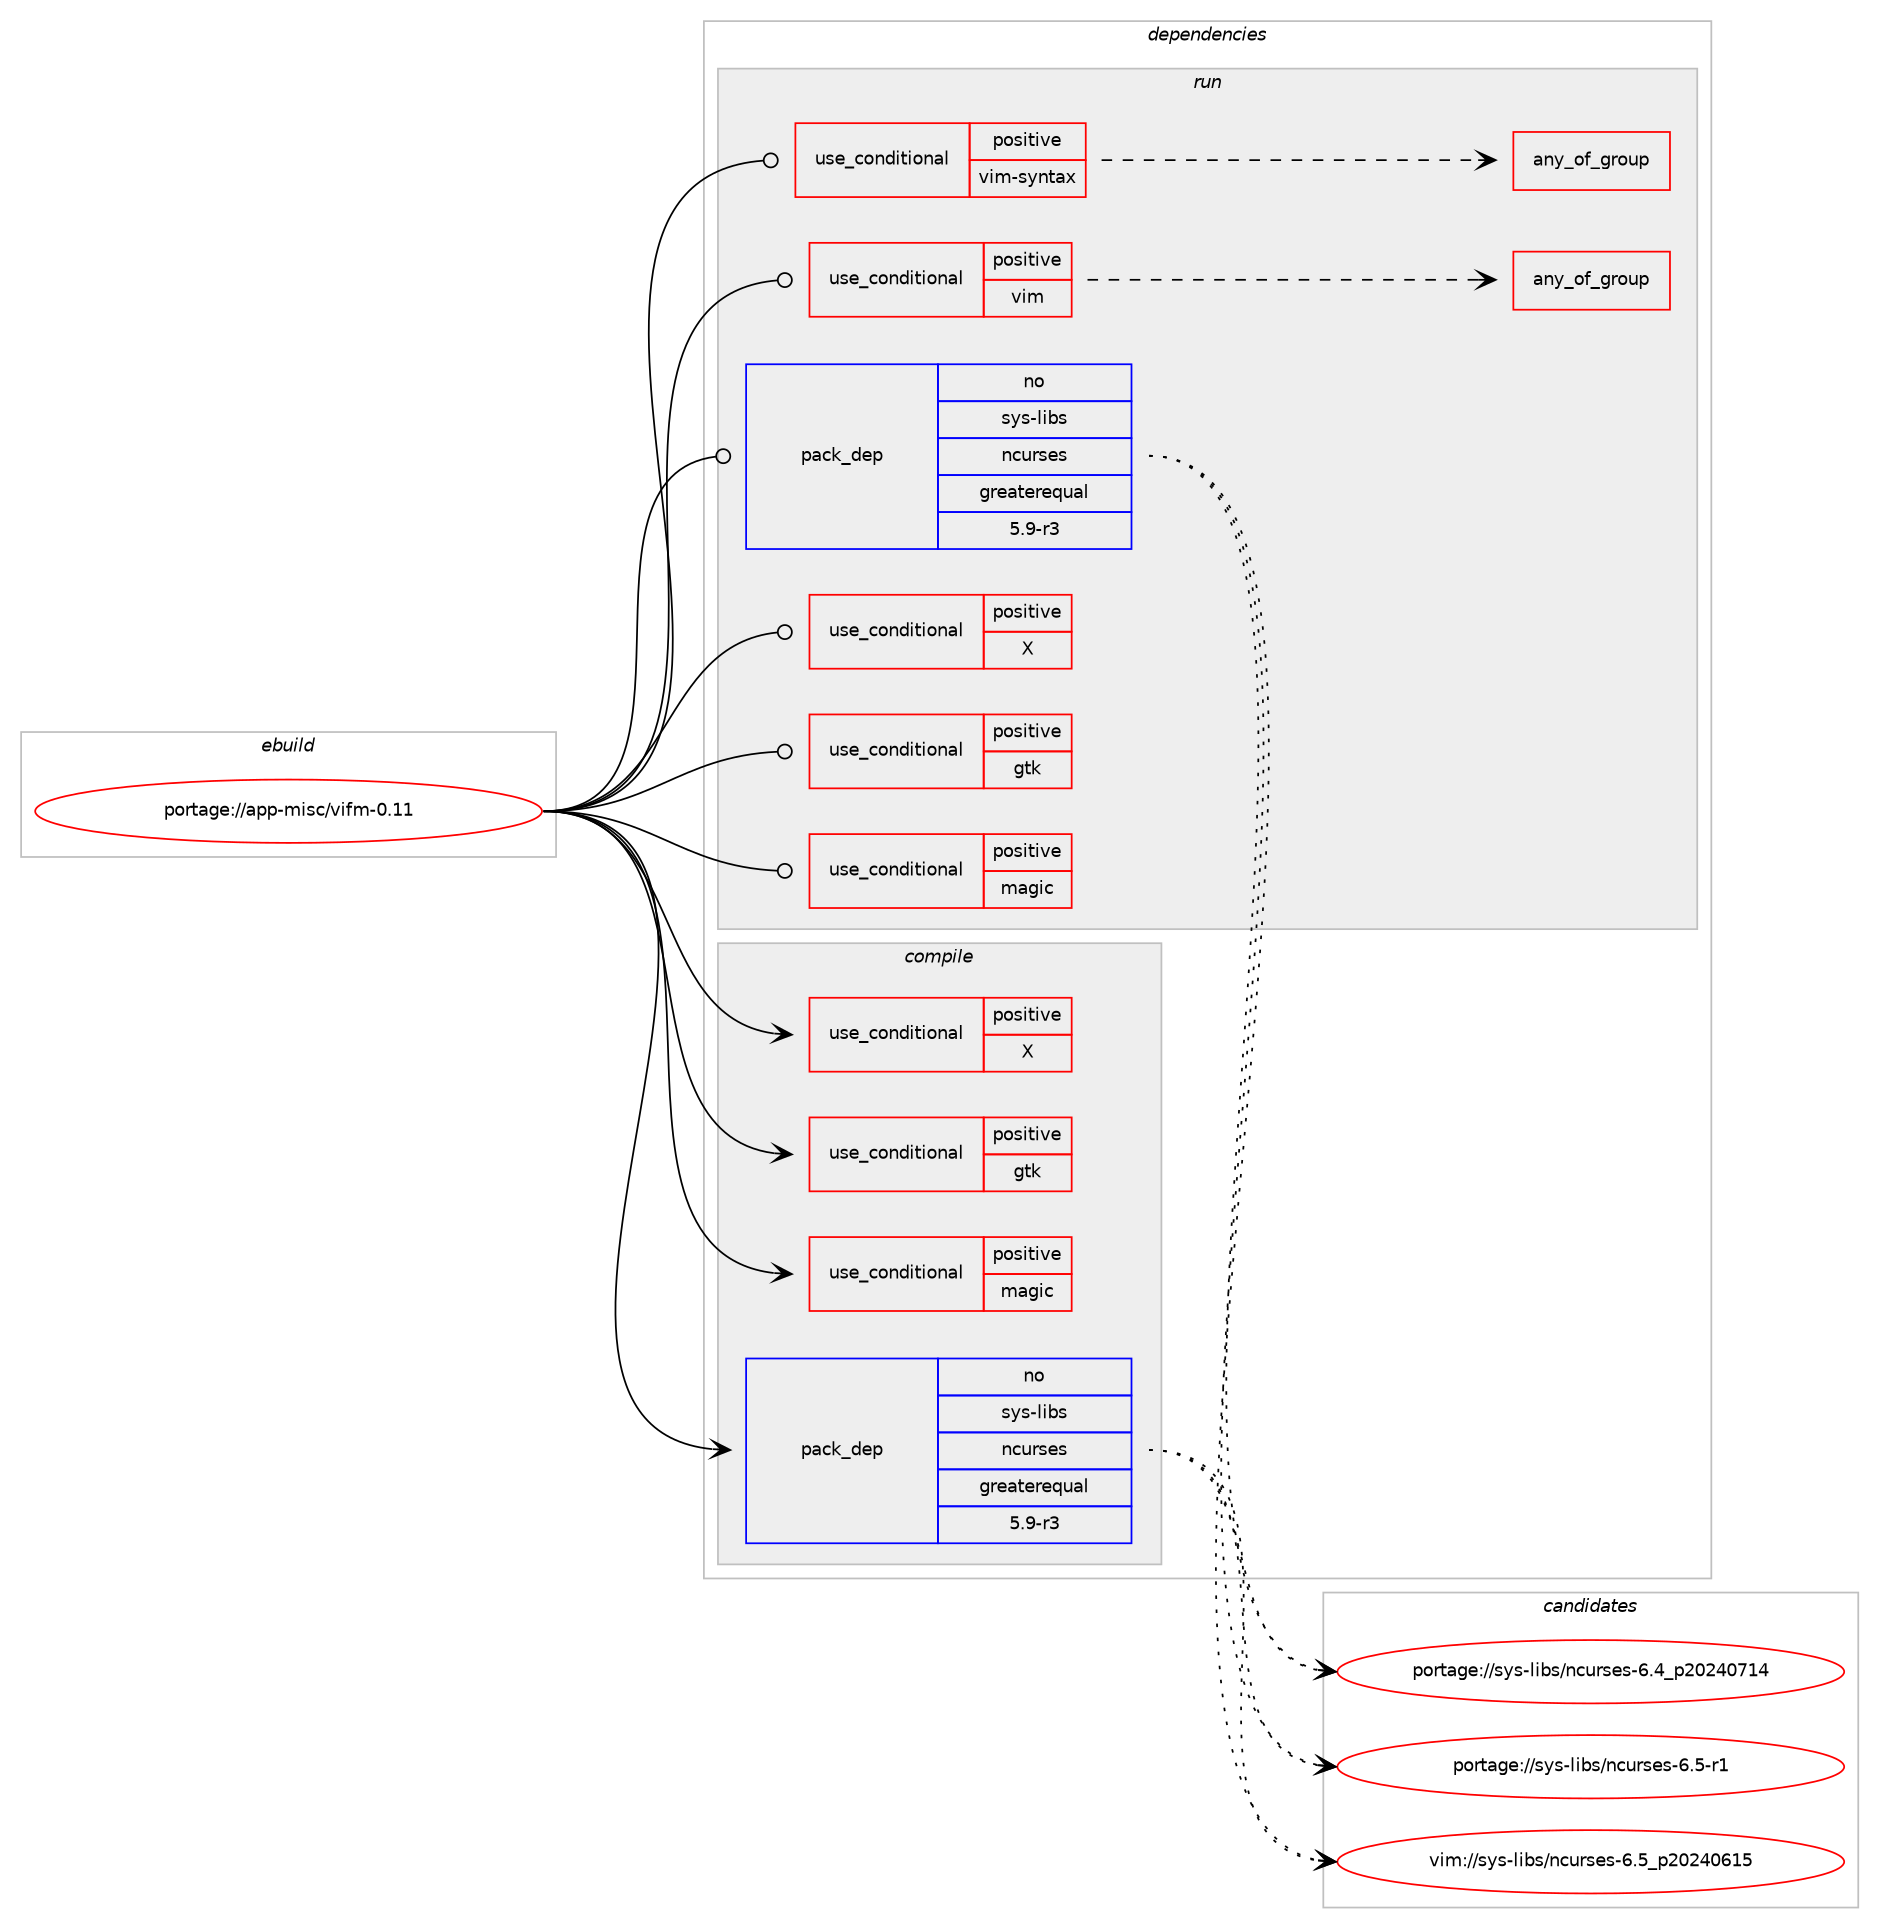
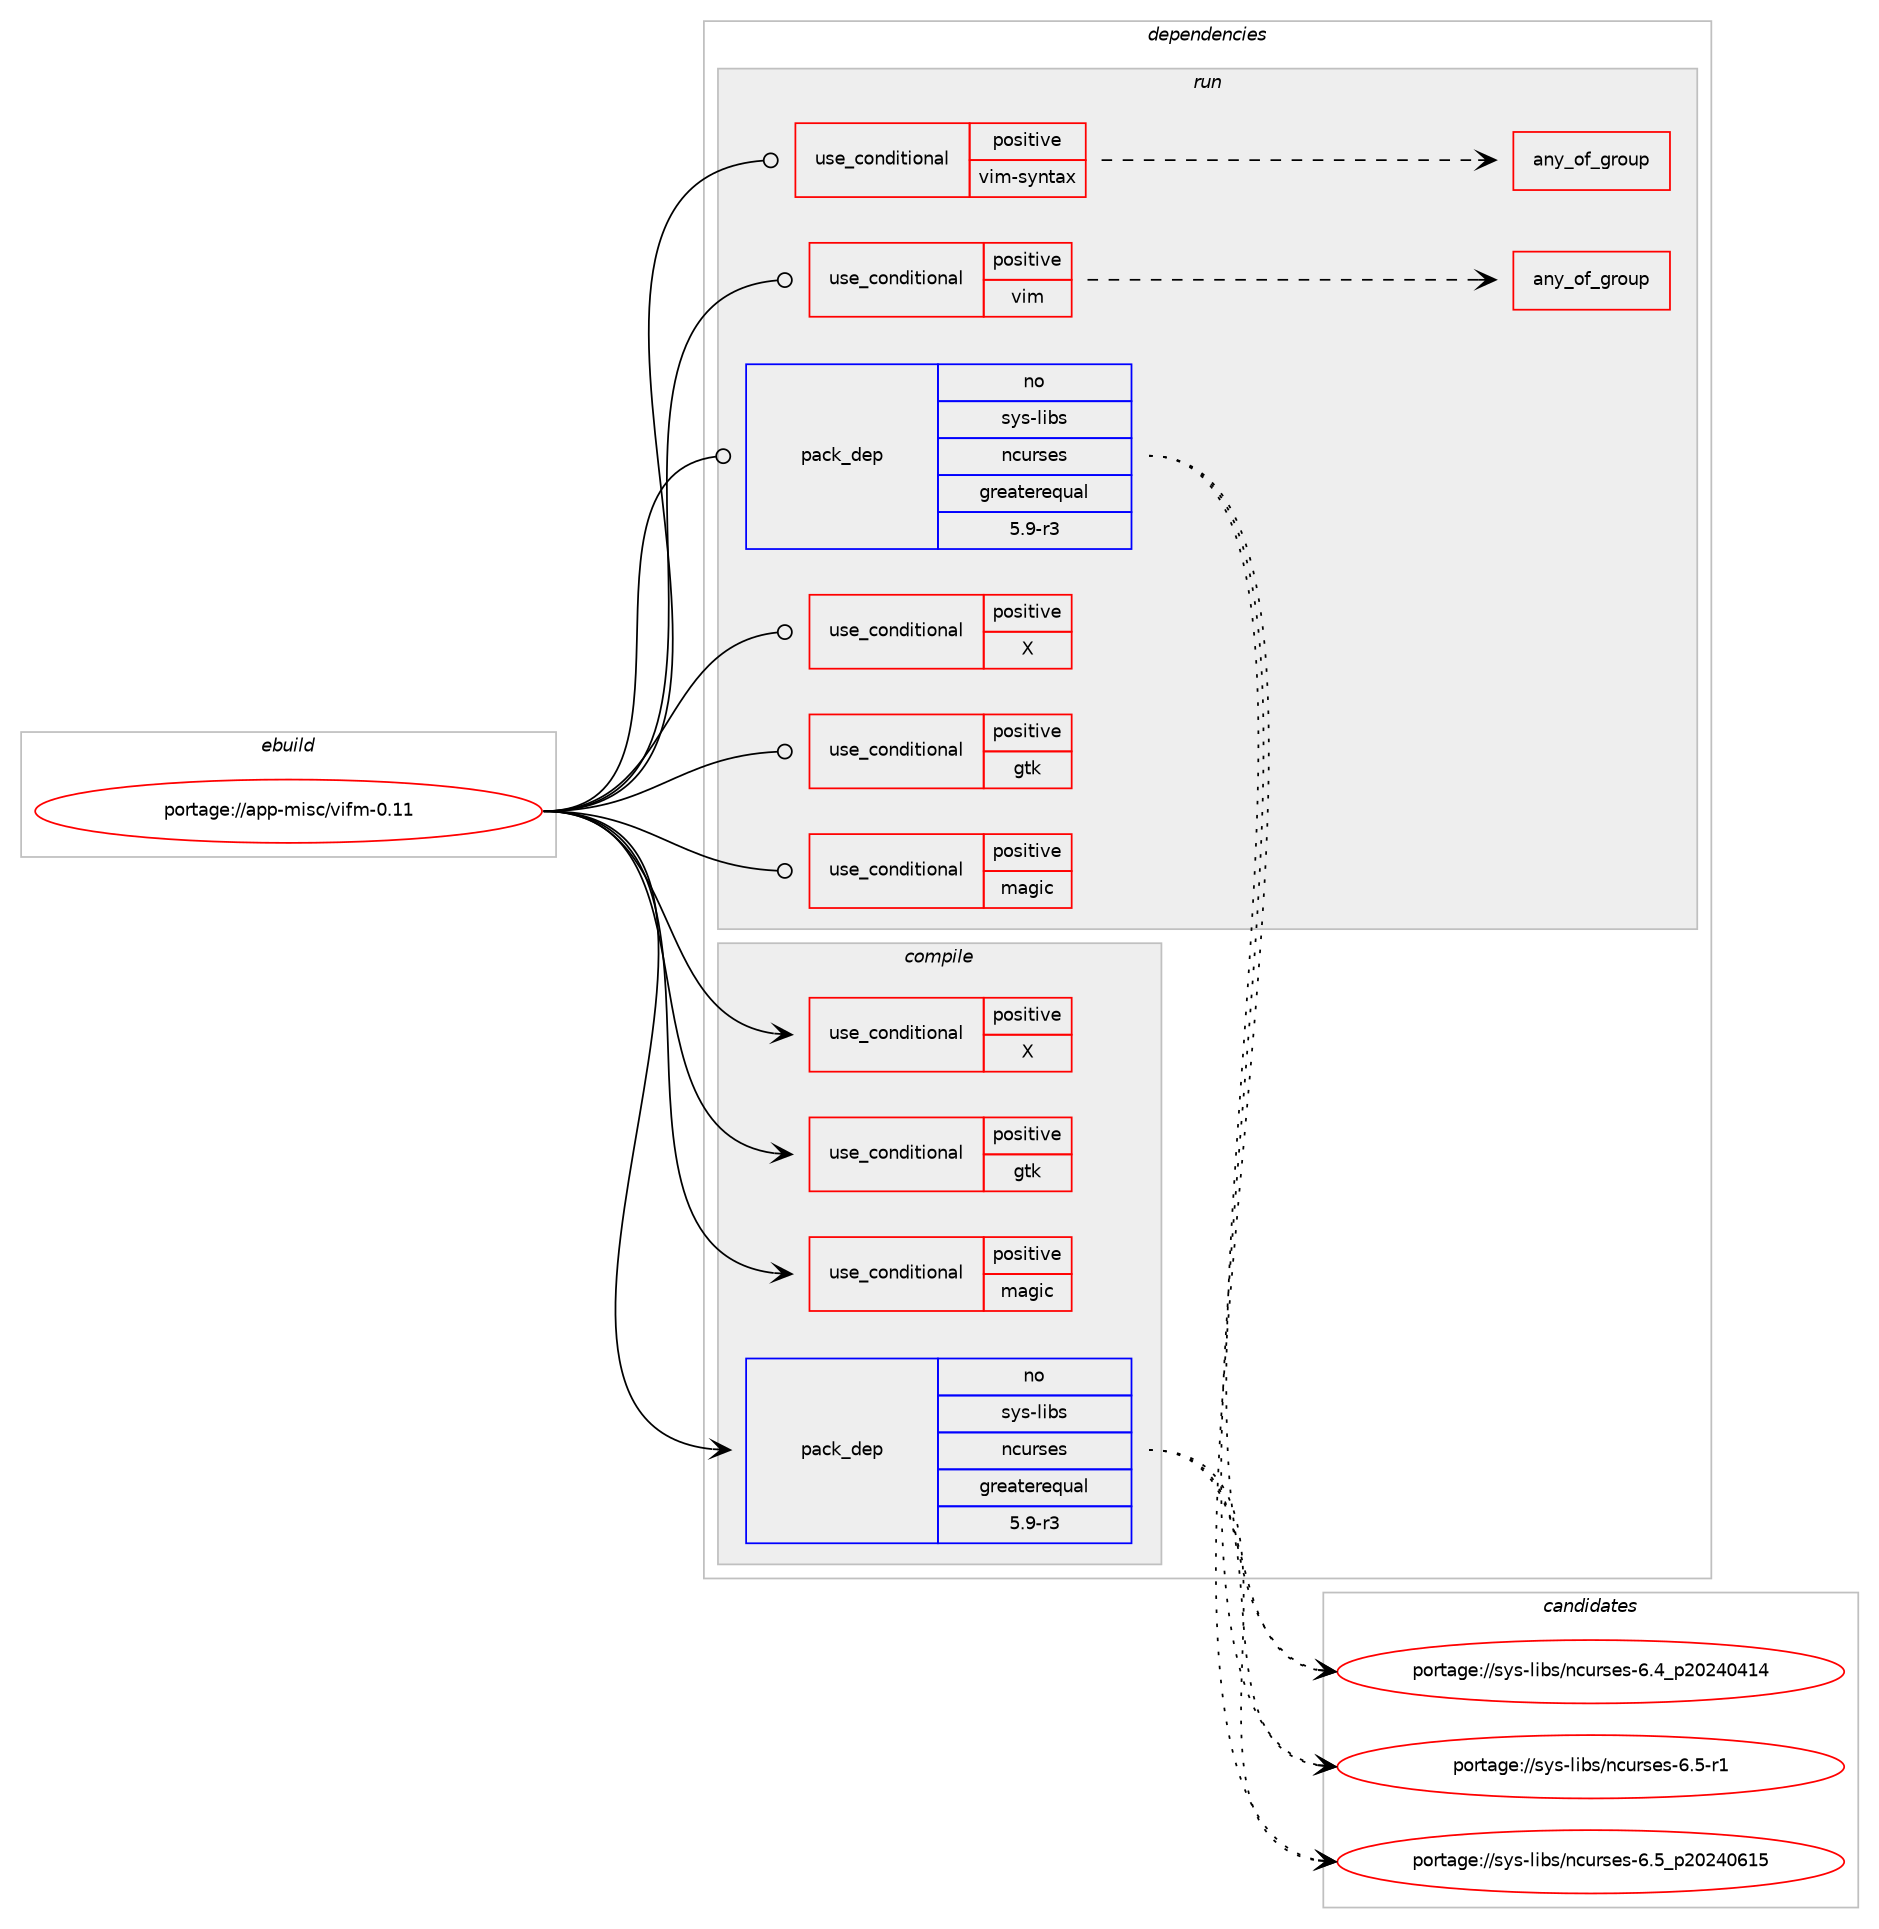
  digraph {
    compound=true
    concentrate=true
    fontname=Helvetica
    fontsize=10
    newrank=true
    rankdir=LR
    ranksep=1.5
    node [color=red fontname=Helvetica fontsize=10 shape=none]
    edge [arrowhead=vee headport=w style=solid tailport=e weight=20]
    n1 [label="portage://app-misc/vifm-0.11" width=4 shape=""]
    n2 [label=<<TABLE BORDER="0" CELLBORDER="1" CELLSPACING="0" CELLPADDING="4"><TR><TD ROWSPAN="3" CELLPADDING="10">use_conditional</TD></TR><TR><TD>positive</TD></TR><TR><TD>X</TD></TR></TABLE>>]
    n3 [label=<<TABLE BORDER="0" CELLBORDER="1" CELLSPACING="0" CELLPADDING="4"><TR><TD ROWSPAN="3" CELLPADDING="10">use_conditional</TD></TR><TR><TD>positive</TD></TR><TR><TD>gtk</TD></TR></TABLE>>]
    n4 [label=<<TABLE BORDER="0" CELLBORDER="1" CELLSPACING="0" CELLPADDING="4"><TR><TD ROWSPAN="3" CELLPADDING="10">use_conditional</TD></TR><TR><TD>positive</TD></TR><TR><TD>magic</TD></TR></TABLE>>]
    n5 [color=blue label=<<TABLE BORDER="0" CELLBORDER="1" CELLSPACING="0" CELLPADDING="4" WIDTH="220"><TR><TD ROWSPAN="6" CELLPADDING="30">pack_dep</TD></TR><TR><TD WIDTH="110">no</TD></TR><TR><TD>sys-libs</TD></TR><TR><TD>ncurses</TD></TR><TR><TD>greaterequal</TD></TR><TR><TD>5.9-r3</TD></TR></TABLE>>]
    n6 [color=blue label=<<TABLE BORDER="0" CELLBORDER="1" CELLSPACING="0" CELLPADDING="4" WIDTH="220"><TR><TD ROWSPAN="6" CELLPADDING="30">pack_dep</TD></TR><TR><TD WIDTH="110">no</TD></TR><TR><TD>sys-libs</TD></TR><TR><TD>ncurses</TD></TR><TR><TD>greaterequal</TD></TR><TR><TD>5.9-r3</TD></TR></TABLE>>]
    n7 [label=<<TABLE BORDER="0" CELLBORDER="1" CELLSPACING="0" CELLPADDING="4"><TR><TD ROWSPAN="3" CELLPADDING="10">use_conditional</TD></TR><TR><TD>positive</TD></TR><TR><TD>X</TD></TR></TABLE>>]
    n8 [label=<<TABLE BORDER="0" CELLBORDER="1" CELLSPACING="0" CELLPADDING="4"><TR><TD ROWSPAN="3" CELLPADDING="10">use_conditional</TD></TR><TR><TD>positive</TD></TR><TR><TD>gtk</TD></TR></TABLE>>]
    n9 [label=<<TABLE BORDER="0" CELLBORDER="1" CELLSPACING="0" CELLPADDING="4"><TR><TD ROWSPAN="3" CELLPADDING="10">use_conditional</TD></TR><TR><TD>positive</TD></TR><TR><TD>magic</TD></TR></TABLE>>]
    n10 [label=<<TABLE BORDER="0" CELLBORDER="1" CELLSPACING="0" CELLPADDING="4"><TR><TD CELLPADDING="10">any_of_group</TD></TR></TABLE>>]
    n11 [label=<<TABLE BORDER="0" CELLBORDER="1" CELLSPACING="0" CELLPADDING="4"><TR><TD ROWSPAN="3" CELLPADDING="10">use_conditional</TD></TR><TR><TD>positive</TD></TR><TR><TD>vim</TD></TR></TABLE>>]
    n12 [label=<<TABLE BORDER="0" CELLBORDER="1" CELLSPACING="0" CELLPADDING="4"><TR><TD CELLPADDING="10">any_of_group</TD></TR></TABLE>>]
    n13 [label=<<TABLE BORDER="0" CELLBORDER="1" CELLSPACING="0" CELLPADDING="4"><TR><TD ROWSPAN="3" CELLPADDING="10">use_conditional</TD></TR><TR><TD>positive</TD></TR><TR><TD>vim-syntax</TD></TR></TABLE>>]
-   n14 [label="portage://sys-libs/ncurses-6.4_p20240714" width=4 shape=""]
+   n14 [label="portage://sys-libs/ncurses-6.4_p20240414" width=4 shape=""]
    n15 [label="portage://sys-libs/ncurses-6.5-r1" width=4 shape=""]
-   n16 [label="vim://sys-libs/ncurses-6.5_p20240615" width=4 shape=""]
+   n16 [label="portage://sys-libs/ncurses-6.5_p20240615" width=4 shape=""]
    subgraph cluster_1 {
      color=gray
      label=<<i>ebuild</i>>
      rank=same
      n1
    }
    subgraph cluster_2 {
      color=gray
      label=<<i>dependencies</i>>
      subgraph cluster_3 {
        color=gray
        fillcolor="#eeeeee"
        label=<<i>compile</i>>
        style=filled
        subgraph sub_4 {
          color=gray
          fillcolor="#eeeeee"
          label=<<i>compile</i>>
          style=filled
          n2
        }
        subgraph sub_5 {
          color=gray
          fillcolor="#eeeeee"
          label=<<i>compile</i>>
          style=filled
          n3
        }
        subgraph sub_6 {
          color=gray
          fillcolor="#eeeeee"
          label=<<i>compile</i>>
          style=filled
          n4
        }
        subgraph sub_7 {
          color=gray
          fillcolor="#eeeeee"
          label=<<i>compile</i>>
          style=filled
          n5
        }
      }
      subgraph cluster_8 {
        color=gray
        fillcolor="#eeeeee"
        label=<<i>compile and run</i>>
        style=filled
      }
      subgraph cluster_9 {
        color=gray
        fillcolor="#eeeeee"
        label=<<i>run</i>>
        style=filled
        subgraph sub_10 {
          color=gray
          fillcolor="#eeeeee"
          label=<<i>run</i>>
          style=filled
          n6
        }
        subgraph sub_11 {
          color=gray
          fillcolor="#eeeeee"
          label=<<i>run</i>>
          style=filled
          n7
        }
        subgraph sub_12 {
          color=gray
          fillcolor="#eeeeee"
          label=<<i>run</i>>
          style=filled
          n8
        }
        subgraph sub_13 {
          color=gray
          fillcolor="#eeeeee"
          label=<<i>run</i>>
          style=filled
          n9
        }
        subgraph sub_14 {
          color=gray
          fillcolor="#eeeeee"
          label=<<i>run</i>>
          style=filled
          n11
          subgraph sub_15 {
            color=gray
            fillcolor="#eeeeee"
            label=<<i>run</i>>
            style=filled
            n10
          }
        }
        subgraph sub_16 {
          color=gray
          fillcolor="#eeeeee"
          label=<<i>run</i>>
          style=filled
          n13
          subgraph sub_17 {
            color=gray
            fillcolor="#eeeeee"
            label=<<i>run</i>>
            style=filled
            n12
          }
        }
      }
    }
    subgraph cluster_18 {
      color=gray
      label=<<i>candidates</i>>
      rank=same
      subgraph sub_19 {
        color=black
        label=<<i>candidates</i>>
        nodesep=1
        rank=same
        n14
        n15
        n16
      }
      subgraph sub_20 {
        color=black
        label=<<i>candidates</i>>
        nodesep=1
        rank=same
        n14
        n15
        n16
      }
    }
    n1 -> n2
    n1 -> n3
    n1 -> n4
    n1 -> n5
    n1 -> n6 [arrowhead=odot]
    n1 -> n7 [arrowhead=odot]
    n1 -> n8 [arrowhead=odot]
    n1 -> n9 [arrowhead=odot]
    n1 -> n11 [arrowhead=odot]
    n1 -> n13 [arrowhead=odot]
    n5 -> n14 [style=dotted weight=100]
    n5 -> n15 [style=dotted weight=100]
    n5 -> n16 [style=dotted weight=100]
    n6 -> n14 [style=dotted weight=100]
    n6 -> n15 [style=dotted weight=100]
    n6 -> n16 [style=dotted weight=100]
    n11 -> n10 [style=dashed]
    n13 -> n12 [style=dashed]
  }
